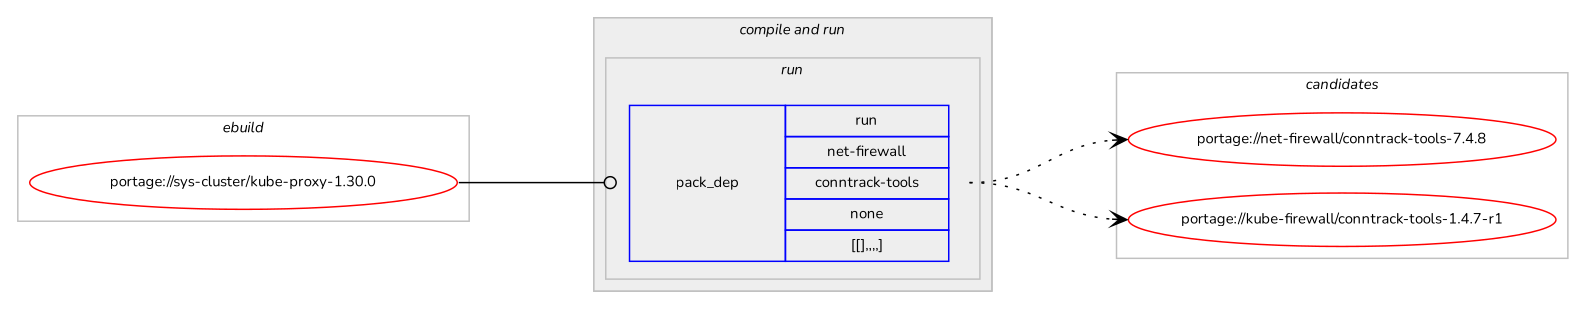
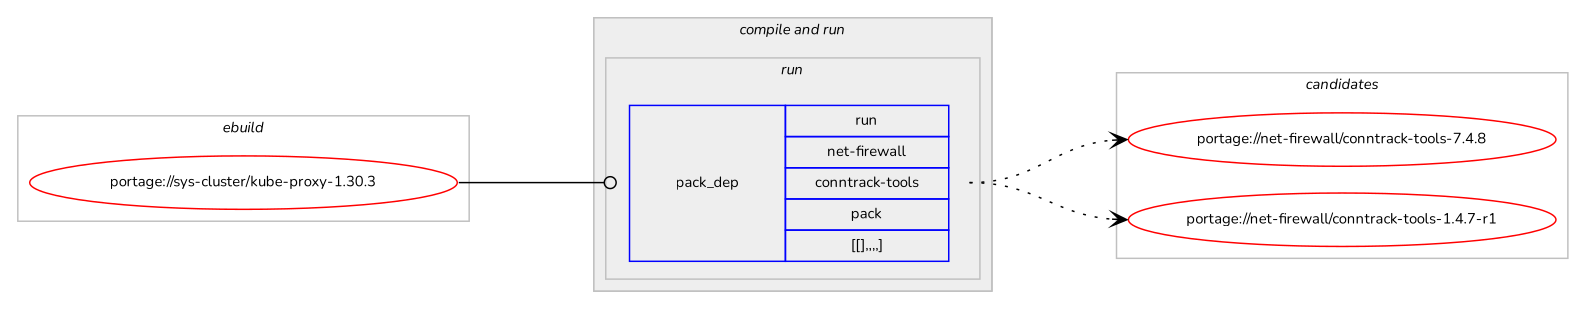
  digraph {
    compound=true
    concentrate=true
    fontname=Nunito
    fontsize=10
    newrank=true
    rankdir=LR
    ranksep=1.5
    node [color=red fontname=Nunito fontsize=10]
    edge [arrowhead=vee fontname=Nunito headport=w style=dotted tailport=e weight=100]
-   n1 [label="portage://sys-cluster/kube-proxy-1.30.0" width=4]
-   n2 [color=blue label=<<TABLE BORDER="0" CELLBORDER="1" CELLSPACING="0" CELLPADDING="4" WIDTH="220"><TR><TD ROWSPAN="6" CELLPADDING="30">pack_dep</TD></TR><TR><TD WIDTH="110">run</TD></TR><TR><TD>net-firewall</TD></TR><TR><TD>conntrack-tools</TD></TR><TR><TD>none</TD></TR><TR><TD>[[],,,,]</TD></TR></TABLE>> shape=none]
+   n1 [label="portage://sys-cluster/kube-proxy-1.30.3" width=4]
+   n2 [color=blue label=<<TABLE BORDER="0" CELLBORDER="1" CELLSPACING="0" CELLPADDING="4" WIDTH="220"><TR><TD ROWSPAN="6" CELLPADDING="30">pack_dep</TD></TR><TR><TD WIDTH="110">run</TD></TR><TR><TD>net-firewall</TD></TR><TR><TD>conntrack-tools</TD></TR><TR><TD>pack</TD></TR><TR><TD>[[],,,,]</TD></TR></TABLE>> shape=none]
    n3 [label="portage://net-firewall/conntrack-tools-7.4.8" width=4]
-   n4 [label="portage://kube-firewall/conntrack-tools-1.4.7-r1" width=4]
+   n4 [label="portage://net-firewall/conntrack-tools-1.4.7-r1" width=4]
    subgraph cluster_1 {
      color=gray
      label=<<i>ebuild</i>>
      n1
    }
    subgraph cluster_2 {
      color=gray
      label=<<i>dependencies</i>>
      subgraph cluster_3 {
        color=gray
        fillcolor="#eeeeee"
        label=<<i>compile</i>>
        style=filled
      }
      subgraph cluster_4 {
        color=gray
        fillcolor="#eeeeee"
        label=<<i>compile and run</i>>
        style=filled
      }
      subgraph cluster_5 {
        color=gray
        fillcolor="#eeeeee"
        label=<<i>run</i>>
        style=filled
        subgraph sub_6 {
          color=gray
          fillcolor="#eeeeee"
          label=<<i>run</i>>
          style=filled
          n2
        }
      }
    }
    subgraph cluster_7 {
      color=gray
      label=<<i>candidates</i>>
      rank=same
      subgraph sub_8 {
        color=black
        label=<<i>candidates</i>>
        nodesep=1
        rank=same
        n3
        n4
      }
    }
    n1 -> n2 [arrowhead=odot style=solid weight=20]
    n2 -> n3
    n2 -> n4
  }
